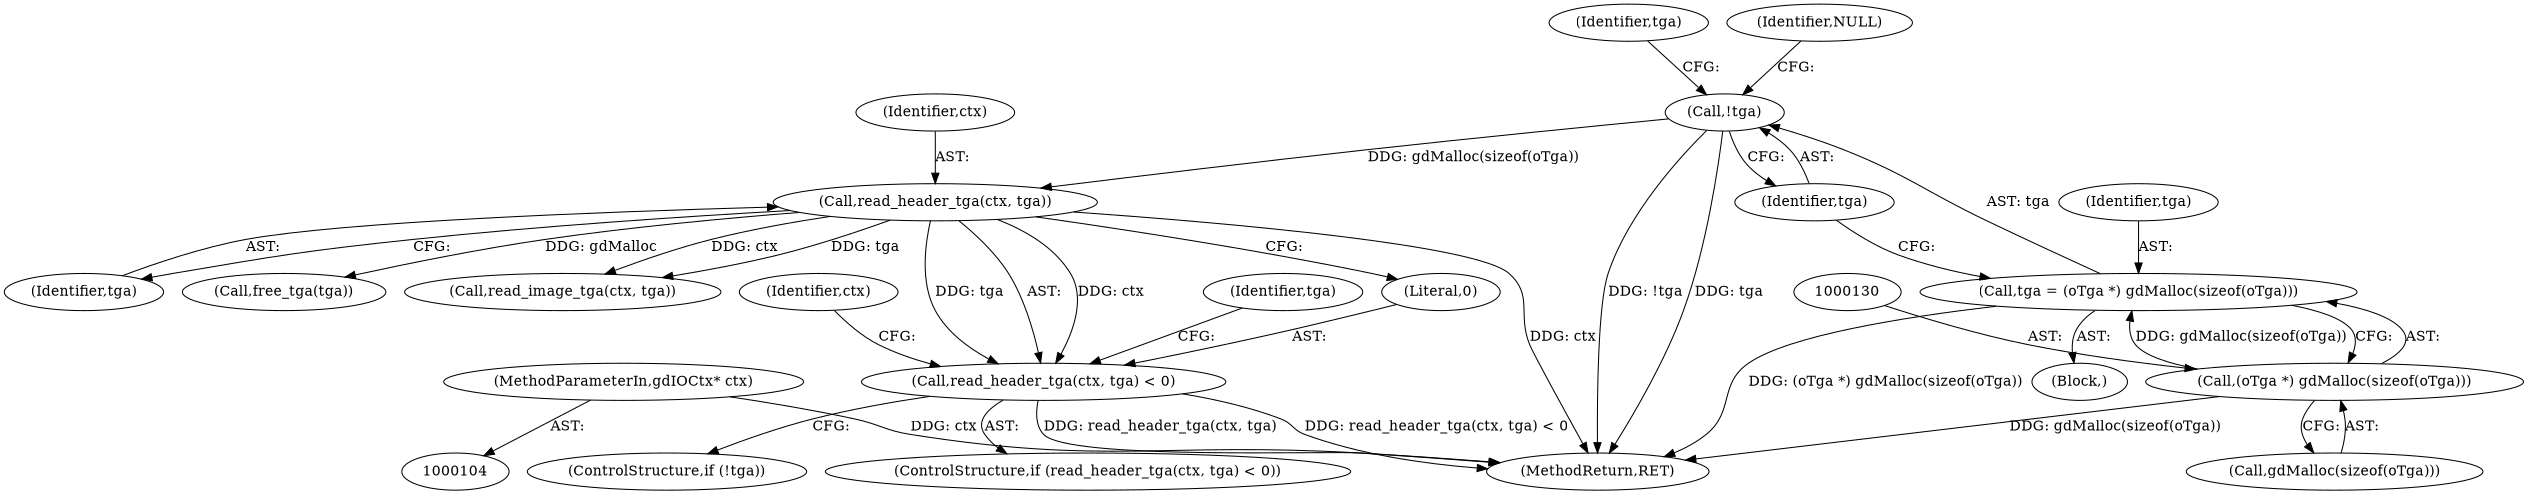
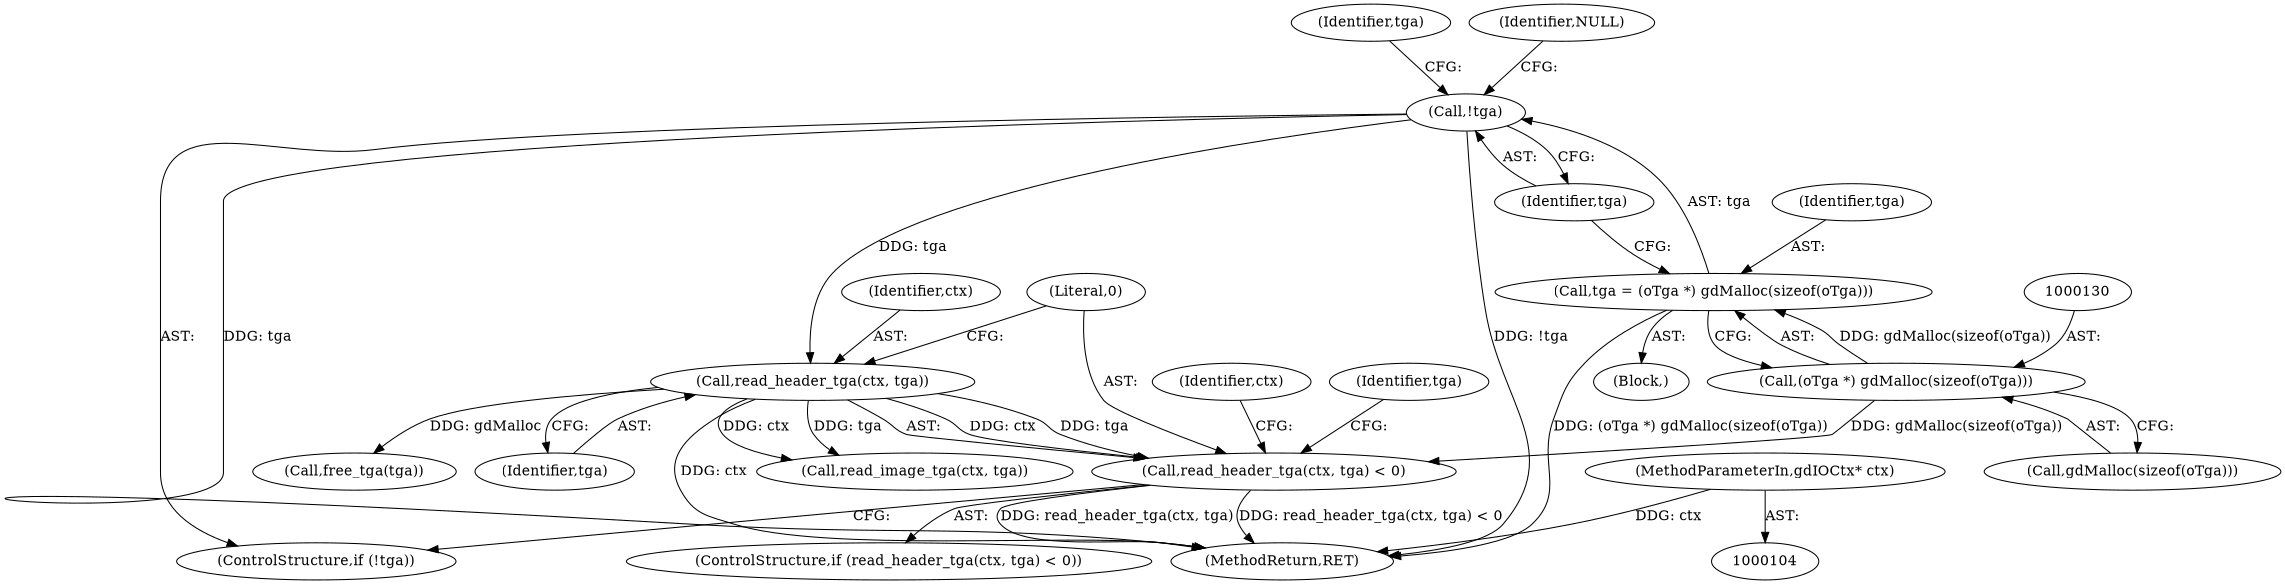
  digraph {
    n1 [label="(Call,read_header_tga(ctx, tga) < 0)"]
    n2 [label="(ControlStructure,if (read_header_tga(ctx, tga) < 0))"]
    n3 [label="(MethodReturn,RET)"]
    n4 [label="(ControlStructure,if (!tga))"]
    n5 [label="(Literal,0)"]
    n6 [label="(Call,read_header_tga(ctx, tga))"]
    n7 [label="(Call,free_tga(tga))"]
    n8 [label="(Call,read_image_tga(ctx, tga))"]
    n9 [label="(Identifier,tga)"]
    n10 [label="(MethodParameterIn,gdIOCtx* ctx)"]
    1000104
    n12 [label="(Call,!tga)"]
    n13 [label="(Identifier,tga)"]
    n14 [label="(Call,tga = (oTga *) gdMalloc(sizeof(oTga)))"]
    n15 [label="(Call,(oTga *) gdMalloc(sizeof(oTga)))"]
    n16 [label="(Block,)"]
    n17 [label="(Call,gdMalloc(sizeof(oTga)))"]
    n18 [label="(Identifier,tga)"]
    n19 [label="(Identifier,ctx)"]
    n20 [label="(Identifier,tga)"]
    n21 [label="(Identifier,NULL)"]
    n22 [label="(Identifier,tga)"]
    n23 [label="(Identifier,ctx)"]
    1000130
    n1 -> n2 [label="AST: "]
    n1 -> n3 [label="DDG: read_header_tga(ctx, tga) < 0"]
    n1 -> n3 [label="DDG: read_header_tga(ctx, tga)"]
    n1 -> n4 [label="CFG: "]
    n5 -> n1 [label="AST: "]
-   n6 -> n5 [label="CFG: "]
+   n5 -> n6 [label="CFG: "]
    n6 -> n1 [label="AST: "]
    n6 -> n1 [label="DDG: ctx"]
    n6 -> n1 [label="DDG: tga"]
    n6 -> n3 [label="DDG: ctx"]
    n6 -> n7 [label="DDG: gdMalloc"]
    n6 -> n8 [label="DDG: ctx"]
    n6 -> n8 [label="DDG: tga"]
    n6 -> n9 [label="CFG: "]
    n9 -> n6 [label="AST: "]
    n10 -> n3 [label="DDG: ctx"]
    n10 -> 1000104 [label="AST: "]
    n12 -> n3 [label="DDG: !tga"]
    n12 -> n3 [label="DDG: tga"]
-   n12 -> n6 [label="DDG: gdMalloc(sizeof(oTga))"]
+   n12 -> n4 [label="AST: "]
+   n12 -> n6 [label="DDG: tga"]
    n12 -> n13 [label="CFG: "]
    n13 -> n12 [label="AST: "]
    n13 -> n14 [label="CFG: "]
    n14 -> n3 [label="DDG: (oTga *) gdMalloc(sizeof(oTga))"]
    n14 -> n12 [label="AST: tga"]
    n14 -> n15 [label="CFG: "]
    n14 -> n16 [label="AST: "]
-   n15 -> n3 [label="DDG: gdMalloc(sizeof(oTga))"]
+   n15 -> n1 [label="DDG: gdMalloc(sizeof(oTga))"]
    n15 -> n14 [label="AST: "]
    n15 -> n14 [label="DDG: gdMalloc(sizeof(oTga))"]
    n15 -> n17 [label="CFG: "]
    n17 -> n15 [label="AST: "]
    n18 -> n14 [label="AST: "]
    n19 -> n1 [label="CFG: "]
    n20 -> n12 [label="CFG: "]
    n21 -> n12 [label="CFG: "]
    n22 -> n1 [label="CFG: "]
    n23 -> n6 [label="AST: "]
    1000130 -> n15 [label="AST: "]
  }
